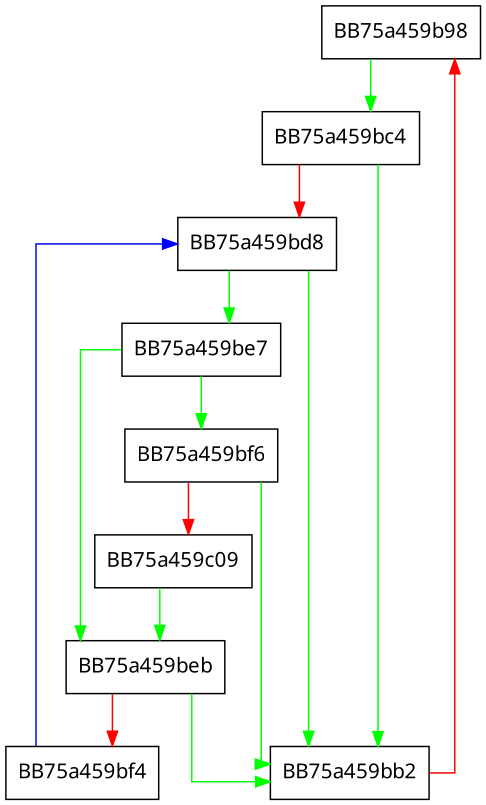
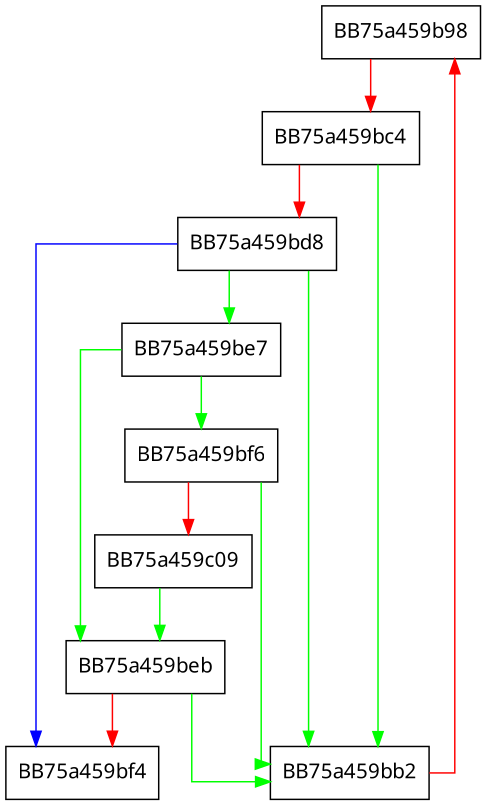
  digraph {
    fontname="Noto Sans"
    splines=ortho
    node [fontname="Noto Sans" shape=box]
    edge [color=green fontname="Noto Sans"]
    BB75a459b98
    BB75a459bc4
    BB75a459bb2
    BB75a459bd8
    BB75a459be7
    BB75a459bf6
    BB75a459beb
    BB75a459c09
    BB75a459bf4
-   BB75a459b98 -> BB75a459bc4
+   BB75a459b98 -> BB75a459bc4 [color=red]
    BB75a459bc4 -> BB75a459bb2
    BB75a459bc4 -> BB75a459bd8 [color=red]
    BB75a459bb2 -> BB75a459b98 [color=red]
    BB75a459bd8 -> BB75a459bb2
    BB75a459bd8 -> BB75a459be7
    BB75a459be7 -> BB75a459bf6
    BB75a459be7 -> BB75a459beb
    BB75a459bf6 -> BB75a459bb2
    BB75a459bf6 -> BB75a459c09 [color=red]
    BB75a459beb -> BB75a459bb2
    BB75a459beb -> BB75a459bf4 [color=red]
    BB75a459c09 -> BB75a459beb
-   BB75a459bf4 -> BB75a459bd8 [color=blue]
+   BB75a459bd8 -> BB75a459bf4 [color=blue]
  }
